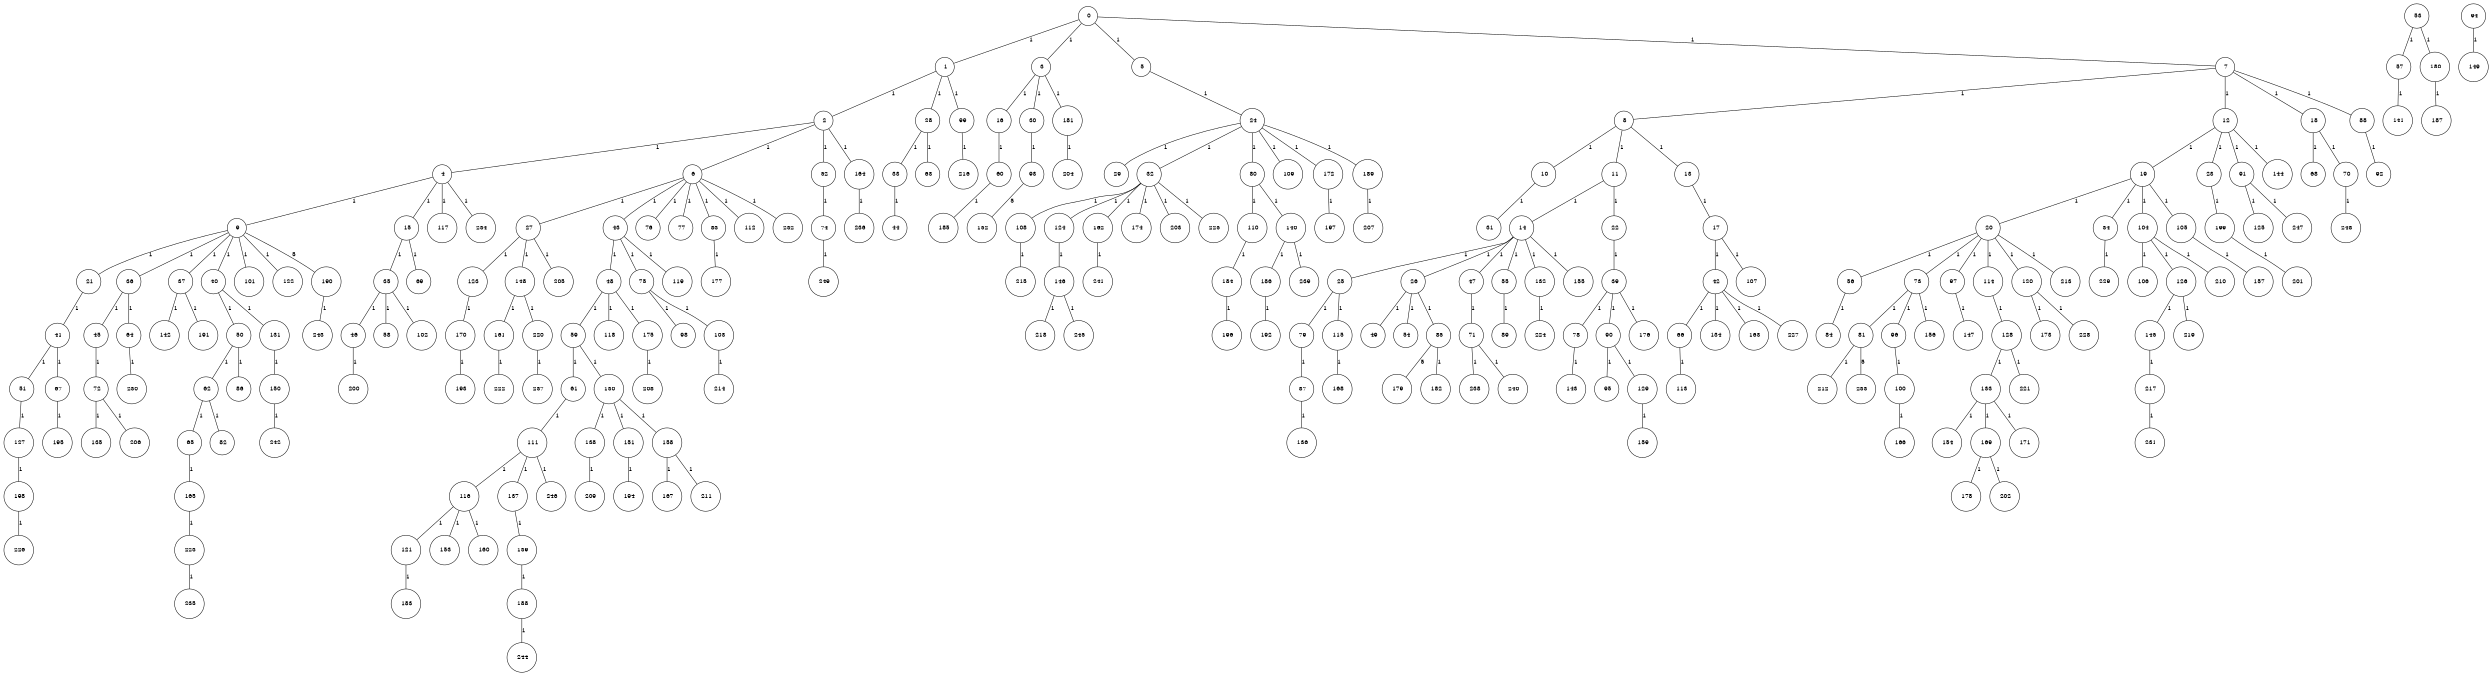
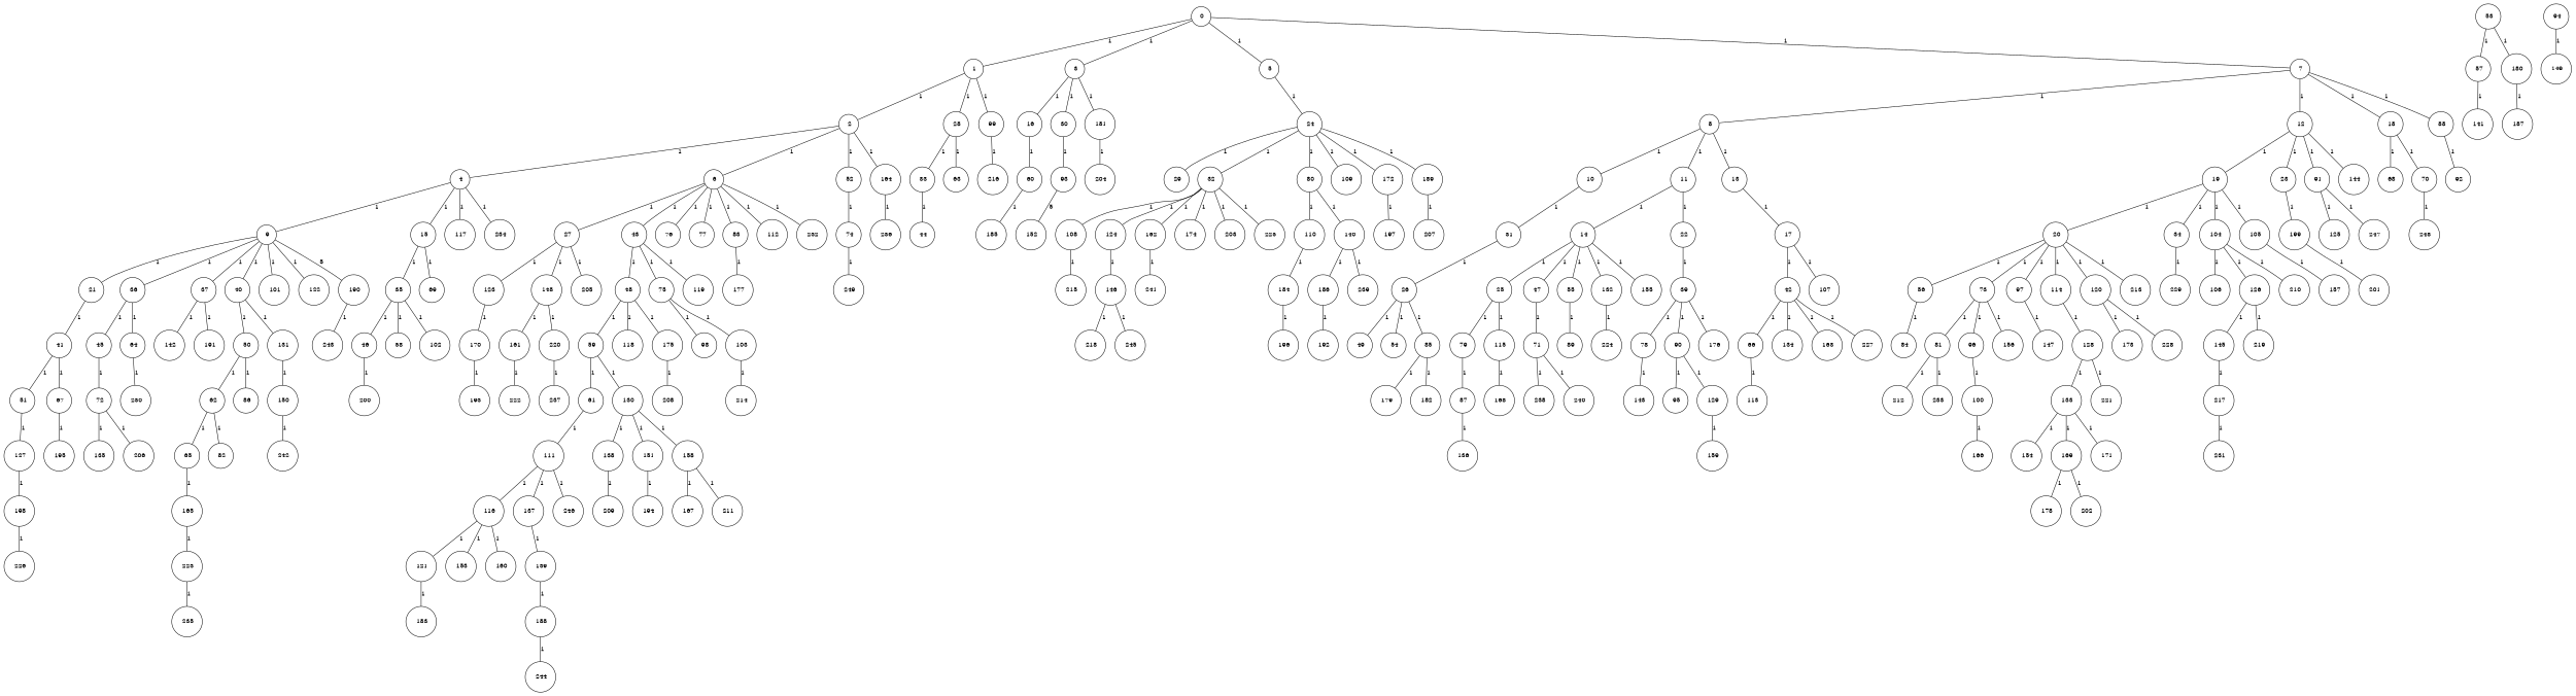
  graph {
    fixedsize="true;"
    node [color=black fontsize=12 hight=.12 shape=circle]
    edge [fontsize=12]
    n1 [label=" 0" width=.12]
    n2 [label=" 1" width=.12]
    n3 [label=" 3" width=.12]
    n4 [label=" 5" width=.12]
    n5 [label=" 7" width=.12]
    n6 [label=" 2" width=.12]
    n7 [label=" 28" width=.12]
    n8 [label=" 99" width=.12]
    n9 [label=" 16" width=.12]
    n10 [label=" 30" width=.12]
    n11 [label=" 181" width=.12]
    n12 [label=" 24" width=.12]
    n13 [label=" 8" width=.12]
    n14 [label=" 12" width=.12]
    n15 [label=" 18" width=.12]
    n16 [label=" 88" width=.12]
    n17 [label=" 4" width=.12]
    n18 [label=" 6" width=.12]
    n19 [label=" 52" width=.12]
    n20 [label=" 164" width=.12]
    n21 [label=" 33" width=.12]
    n22 [label=" 63" width=.12]
    n23 [label=" 216" width=.12]
    n24 [label=" 9" width=.12]
    n25 [label=" 15" width=.12]
    n26 [label=" 117" width=.12]
    n27 [label=" 234" width=.12]
    n28 [label=" 27" width=.12]
    n29 [label=" 43" width=.12]
    n30 [label=" 76" width=.12]
    n31 [label=" 77" width=.12]
    n32 [label=" 83" width=.12]
    n33 [label=" 112" width=.12]
    n34 [label=" 232" width=.12]
    n35 [label=" 74" width=.12]
    n36 [label=" 236" width=.12]
    n37 [label=" 60" width=.12]
    n38 [label=" 93" width=.12]
    n39 [label=" 204" width=.12]
    n40 [label=" 21" width=.12]
    n41 [label=" 36" width=.12]
    n42 [label=" 37" width=.12]
    n43 [label=" 40" width=.12]
    n44 [label=" 101" width=.12]
    n45 [label=" 122" width=.12]
    n46 [label=" 190" width=.12]
    n47 [label=" 35" width=.12]
    n48 [label=" 69" width=.12]
    n49 [label=" 29" width=.12]
    n50 [label=" 32" width=.12]
    n51 [label=" 80" width=.12]
    n52 [label=" 109" width=.12]
    n53 [label=" 172" width=.12]
    n54 [label=" 189" width=.12]
    n55 [label=" 123" width=.12]
    n56 [label=" 148" width=.12]
    n57 [label=" 205" width=.12]
    n58 [label=" 48" width=.12]
    n59 [label=" 75" width=.12]
    n60 [label=" 119" width=.12]
    n61 [label=" 177" width=.12]
    n62 [label=" 10" width=.12]
    n63 [label=" 11" width=.12]
    n64 [label=" 13" width=.12]
    n65 [label=" 19" width=.12]
    n66 [label=" 23" width=.12]
    n67 [label=" 91" width=.12]
    n68 [label=" 144" width=.12]
    n69 [label=" 68" width=.12]
    n70 [label=" 70" width=.12]
    n71 [label=" 92" width=.12]
    n72 [label=" 31" width=.12]
    n73 [label=" 14" width=.12]
    n74 [label=" 22" width=.12]
    n75 [label=" 17" width=.12]
    n76 [label=" 41" width=.12]
    n77 [label=" 45" width=.12]
    n78 [label=" 64" width=.12]
    n79 [label=" 142" width=.12]
    n80 [label=" 191" width=.12]
    n81 [label=" 50" width=.12]
    n82 [label=" 131" width=.12]
    n83 [label=" 243" width=.12]
    n84 [label=" 25" width=.12]
    n85 [label=" 26" width=.12]
    n86 [label=" 47" width=.12]
    n87 [label=" 55" width=.12]
    n88 [label=" 132" width=.12]
    n89 [label=" 155" width=.12]
    n90 [label=" 39" width=.12]
    n91 [label=" 20" width=.12]
    n92 [label=" 34" width=.12]
    n93 [label=" 104" width=.12]
    n94 [label=" 105" width=.12]
    n95 [label=" 199" width=.12]
    n96 [label=" 125" width=.12]
    n97 [label=" 247" width=.12]
    n98 [label=" 42" width=.12]
    n99 [label=" 107" width=.12]
    n100 [label=" 79" width=.12]
    n101 [label=" 115" width=.12]
    n102 [label=" 49" width=.12]
    n103 [label=" 54" width=.12]
    n104 [label=" 85" width=.12]
    n105 [label=" 71" width=.12]
    n106 [label=" 89" width=.12]
    n107 [label=" 224" width=.12]
    n108 [label=" 46" width=.12]
    n109 [label=" 58" width=.12]
    n110 [label=" 102" width=.12]
    n111 [label=" 185" width=.12]
    n112 [label=" 66" width=.12]
    n113 [label=" 134" width=.12]
    n114 [label=" 163" width=.12]
    n115 [label=" 227" width=.12]
    n116 [label=" 248" width=.12]
    n117 [label=" 56" width=.12]
    n118 [label=" 73" width=.12]
    n119 [label=" 97" width=.12]
    n120 [label=" 114" width=.12]
    n121 [label=" 120" width=.12]
    n122 [label=" 213" width=.12]
    n123 [label=" 229" width=.12]
    n124 [label=" 106" width=.12]
    n125 [label=" 126" width=.12]
    n126 [label=" 210" width=.12]
    n127 [label=" 157" width=.12]
    n128 [label=" 84" width=.12]
    n129 [label=" 81" width=.12]
    n130 [label=" 96" width=.12]
    n131 [label=" 156" width=.12]
    n132 [label=" 147" width=.12]
    n133 [label=" 128" width=.12]
    n134 [label=" 173" width=.12]
    n135 [label=" 228" width=.12]
    n136 [label=" 51" width=.12]
    n137 [label=" 67" width=.12]
    n138 [label=" 78" width=.12]
    n139 [label=" 90" width=.12]
    n140 [label=" 176" width=.12]
    n141 [label=" 201" width=.12]
    n142 [label=" 108" width=.12]
    n143 [label=" 124" width=.12]
    n144 [label=" 162" width=.12]
    n145 [label=" 174" width=.12]
    n146 [label=" 203" width=.12]
    n147 [label=" 225" width=.12]
    n148 [label=" 110" width=.12]
    n149 [label=" 140" width=.12]
    n150 [label=" 197" width=.12]
    n151 [label=" 207" width=.12]
    n152 [label=" 87" width=.12]
    n153 [label=" 168" width=.12]
    n154 [label=" 179" width=.12]
    n155 [label=" 182" width=.12]
    n156 [label=" 170" width=.12]
    n157 [label=" 161" width=.12]
    n158 [label=" 220" width=.12]
    n159 [label=" 44" width=.12]
    n160 [label=" 152" width=.12]
    n161 [label=" 215" width=.12]
    n162 [label=" 146" width=.12]
    n163 [label=" 241" width=.12]
    n164 [label=" 200" width=.12]
    n165 [label=" 72" width=.12]
    n166 [label=" 230" width=.12]
    n167 [label=" 53" width=.12]
    n168 [label=" 57" width=.12]
    n169 [label=" 180" width=.12]
    n170 [label=" 94" width=.12]
    n171 [label=" 149" width=.12]
    n172 [label=" 143" width=.12]
    n173 [label=" 95" width=.12]
    n174 [label=" 129" width=.12]
    n175 [label=" 62" width=.12]
    n176 [label=" 86" width=.12]
    n177 [label=" 150" width=.12]
    n178 [label=" 127" width=.12]
    n179 [label=" 195" width=.12]
    n180 [label=" 113" width=.12]
    n181 [label=" 59" width=.12]
    n182 [label=" 118" width=.12]
    n183 [label=" 175" width=.12]
    n184 [label=" 98" width=.12]
    n185 [label=" 103" width=.12]
    n186 [label=" 135" width=.12]
    n187 [label=" 206" width=.12]
    n188 [label=" 238" width=.12]
    n189 [label=" 240" width=.12]
    n190 [label=" 61" width=.12]
    n191 [label=" 130" width=.12]
    n192 [label=" 208" width=.12]
    n193 [label=" 65" width=.12]
    n194 [label=" 82" width=.12]
    n195 [label=" 198" width=.12]
    n196 [label=" 249" width=.12]
    n197 [label=" 141" width=.12]
    n198 [label=" 187" width=.12]
    n199 [label=" 111" width=.12]
    n200 [label=" 138" width=.12]
    n201 [label=" 151" width=.12]
    n202 [label=" 158" width=.12]
    n203 [label=" 116" width=.12]
    n204 [label=" 137" width=.12]
    n205 [label=" 246" width=.12]
    n206 [label=" 165" width=.12]
    n207 [label=" 223" width=.12]
    n208 [label=" 212" width=.12]
    n209 [label=" 233" width=.12]
    n210 [label=" 100" width=.12]
    n211 [label=" 214" width=.12]
    n212 [label=" 136" width=.12]
    n213 [label=" 184" width=.12]
    n214 [label=" 186" width=.12]
    n215 [label=" 239" width=.12]
    n216 [label=" 159" width=.12]
    n217 [label=" 166" width=.12]
    n218 [label=" 145" width=.12]
    n219 [label=" 219" width=.12]
    n220 [label=" 196" width=.12]
    n221 [label=" 121" width=.12]
    n222 [label=" 153" width=.12]
    n223 [label=" 160" width=.12]
    n224 [label=" 139" width=.12]
    n225 [label=" 133" width=.12]
    n226 [label=" 221" width=.12]
    n227 [label=" 183" width=.12]
    n228 [label=" 193" width=.12]
    n229 [label=" 218" width=.12]
    n230 [label=" 245" width=.12]
    n231 [label=" 217" width=.12]
    n232 [label=" 226" width=.12]
    n233 [label=" 154" width=.12]
    n234 [label=" 169" width=.12]
    n235 [label=" 171" width=.12]
    n236 [label=" 209" width=.12]
    n237 [label=" 194" width=.12]
    n238 [label=" 167" width=.12]
    n239 [label=" 211" width=.12]
    n240 [label=" 242" width=.12]
    n241 [label=" 178" width=.12]
    n242 [label=" 202" width=.12]
    n243 [label=" 188" width=.12]
    n244 [label=" 244" width=.12]
    n245 [label=" 192" width=.12]
    n246 [label=" 231" width=.12]
    n247 [label=" 222" width=.12]
    n248 [label=" 237" width=.12]
    n249 [label=" 235" width=.12]
    n1 -- n2 [label=1]
    n1 -- n3 [label=1]
    n1 -- n4 [label=1]
    n1 -- n5 [label=1]
    n2 -- n6 [label=1]
    n2 -- n7 [label=1]
    n2 -- n8 [label=1]
    n3 -- n9 [label=1]
    n3 -- n10 [label=1]
    n3 -- n11 [label=1]
    n4 -- n12 [label=1]
    n5 -- n13 [label=1]
    n5 -- n14 [label=1]
    n5 -- n15 [label=1]
    n5 -- n16 [label=1]
    n6 -- n17 [label=1]
    n6 -- n18 [label=1]
    n6 -- n19 [label=1]
    n6 -- n20 [label=1]
    n7 -- n21 [label=1]
    n7 -- n22 [label=1]
    n8 -- n23 [label=1]
    n9 -- n37 [label=1]
    n10 -- n38 [label=1]
    n11 -- n39 [label=1]
    n12 -- n49 [label=1]
    n12 -- n50 [label=1]
    n12 -- n51 [label=1]
    n12 -- n52 [label=1]
    n12 -- n53 [label=1]
    n12 -- n54 [label=1]
    n13 -- n62 [label=1]
    n13 -- n63 [label=1]
    n13 -- n64 [label=1]
    n14 -- n65 [label=1]
    n14 -- n66 [label=1]
    n14 -- n67 [label=1]
    n14 -- n68 [label=1]
    n15 -- n69 [label=1]
    n15 -- n70 [label=1]
    n16 -- n71 [label=1]
    n17 -- n24 [label=1]
    n17 -- n25 [label=1]
    n17 -- n26 [label=1]
    n17 -- n27 [label=1]
    n18 -- n28 [label=1]
    n18 -- n29 [label=1]
    n18 -- n30 [label=1]
    n18 -- n31 [label=1]
    n18 -- n32 [label=1]
    n18 -- n33 [label=1]
    n18 -- n34 [label=1]
    n19 -- n35 [label=1]
    n20 -- n36 [label=1]
    n21 -- n159 [label=1]
    n24 -- n40 [label=1]
    n24 -- n41 [label=1]
    n24 -- n42 [label=1]
    n24 -- n43 [label=1]
    n24 -- n44 [label=1]
    n24 -- n45 [label=1]
    n24 -- n46 [label=5]
    n25 -- n47 [label=1]
    n25 -- n48 [label=1]
    n28 -- n55 [label=1]
    n28 -- n56 [label=1]
    n28 -- n57 [label=1]
    n29 -- n58 [label=1]
    n29 -- n59 [label=1]
    n29 -- n60 [label=1]
    n32 -- n61 [label=1]
    n35 -- n196 [label=1]
    n37 -- n111 [label=1]
    n38 -- n160 [label=5]
    n40 -- n76 [label=1]
    n41 -- n77 [label=1]
    n41 -- n78 [label=1]
    n42 -- n79 [label=1]
    n42 -- n80 [label=1]
    n43 -- n81 [label=1]
    n43 -- n82 [label=1]
    n46 -- n83 [label=1]
    n47 -- n108 [label=1]
    n47 -- n109 [label=1]
    n47 -- n110 [label=1]
    n50 -- n142 [label=1]
    n50 -- n143 [label=1]
    n50 -- n144 [label=1]
    n50 -- n145 [label=1]
    n50 -- n146 [label=1]
    n50 -- n147 [label=1]
    n51 -- n148 [label=1]
    n51 -- n149 [label=1]
    n53 -- n150 [label=1]
    n54 -- n151 [label=1]
    n55 -- n156 [label=1]
    n56 -- n157 [label=1]
    n56 -- n158 [label=1]
    n58 -- n181 [label=1]
    n58 -- n182 [label=1]
    n58 -- n183 [label=1]
    n59 -- n184 [label=1]
    n59 -- n185 [label=1]
    n62 -- n72 [label=1]
    n63 -- n73 [label=1]
    n63 -- n74 [label=1]
    n64 -- n75 [label=1]
    n65 -- n91 [label=1]
    n65 -- n92 [label=1]
    n65 -- n93 [label=1]
    n65 -- n94 [label=1]
    n66 -- n95 [label=1]
    n67 -- n96 [label=1]
    n67 -- n97 [label=1]
    n70 -- n116 [label=1]
    n73 -- n84 [label=1]
-   n73 -- n85 [label=1]
+   n72 -- n85 [label=1]
    n73 -- n86 [label=1]
    n73 -- n87 [label=1]
    n73 -- n88 [label=1]
    n73 -- n89 [label=1]
    n74 -- n90 [label=1]
    n75 -- n98 [label=1]
    n75 -- n99 [label=1]
    n76 -- n136 [label=1]
    n76 -- n137 [label=1]
    n77 -- n165 [label=1]
    n78 -- n166 [label=1]
    n81 -- n175 [label=1]
    n81 -- n176 [label=1]
    n82 -- n177 [label=1]
    n84 -- n100 [label=1]
    n84 -- n101 [label=1]
    n85 -- n102 [label=1]
    n85 -- n103 [label=1]
    n85 -- n104 [label=1]
    n86 -- n105 [label=1]
    n87 -- n106 [label=1]
    n88 -- n107 [label=1]
    n90 -- n138 [label=1]
    n90 -- n139 [label=1]
    n90 -- n140 [label=1]
    n91 -- n117 [label=1]
    n91 -- n118 [label=1]
    n91 -- n119 [label=1]
    n91 -- n120 [label=1]
    n91 -- n121 [label=1]
    n91 -- n122 [label=1]
    n92 -- n123 [label=1]
    n93 -- n124 [label=1]
    n93 -- n125 [label=1]
    n93 -- n126 [label=1]
    n94 -- n127 [label=1]
    n95 -- n141 [label=1]
    n98 -- n112 [label=1]
    n98 -- n113 [label=1]
    n98 -- n114 [label=1]
    n98 -- n115 [label=1]
    n100 -- n152 [label=1]
    n101 -- n153 [label=1]
-   n104 -- n154 [label=5]
+   n104 -- n154 [label=1]
    n104 -- n155 [label=1]
    n105 -- n188 [label=1]
    n105 -- n189 [label=1]
    n108 -- n164 [label=1]
    n112 -- n180 [label=1]
    n117 -- n128 [label=1]
    n118 -- n129 [label=1]
    n118 -- n130 [label=1]
    n118 -- n131 [label=1]
    n119 -- n132 [label=1]
    n120 -- n133 [label=1]
    n121 -- n134 [label=1]
    n121 -- n135 [label=1]
    n125 -- n218 [label=1]
    n125 -- n219 [label=1]
    n129 -- n208 [label=1]
-   n129 -- n209 [label=5]
+   n129 -- n209 [label=1]
    n130 -- n210 [label=1]
    n133 -- n225 [label=1]
    n133 -- n226 [label=1]
    n136 -- n178 [label=1]
    n137 -- n179 [label=1]
    n138 -- n172 [label=1]
    n139 -- n173 [label=1]
    n139 -- n174 [label=1]
    n142 -- n161 [label=1]
    n143 -- n162 [label=1]
    n144 -- n163 [label=1]
    n148 -- n213 [label=1]
    n149 -- n214 [label=1]
    n149 -- n215 [label=1]
    n152 -- n212 [label=1]
    n156 -- n228 [label=1]
    n157 -- n247 [label=1]
    n158 -- n248 [label=1]
    n162 -- n229 [label=1]
    n162 -- n230 [label=1]
    n165 -- n186 [label=1]
    n165 -- n187 [label=1]
    n167 -- n168 [label=1]
    n167 -- n169 [label=1]
    n168 -- n197 [label=1]
    n169 -- n198 [label=1]
    n170 -- n171 [label=1]
    n174 -- n216 [label=1]
    n175 -- n193 [label=1]
    n175 -- n194 [label=1]
    n177 -- n240 [label=1]
    n178 -- n195 [label=1]
    n181 -- n190 [label=1]
    n181 -- n191 [label=1]
    n183 -- n192 [label=1]
    n185 -- n211 [label=1]
    n190 -- n199 [label=1]
    n191 -- n200 [label=1]
    n191 -- n201 [label=1]
    n191 -- n202 [label=1]
    n193 -- n206 [label=1]
    n195 -- n232 [label=1]
    n199 -- n203 [label=1]
    n199 -- n204 [label=1]
    n199 -- n205 [label=1]
    n200 -- n236 [label=1]
    n201 -- n237 [label=1]
    n202 -- n238 [label=1]
    n202 -- n239 [label=1]
    n203 -- n221 [label=1]
    n203 -- n222 [label=1]
    n203 -- n223 [label=1]
    n204 -- n224 [label=1]
    n206 -- n207 [label=1]
    n207 -- n249 [label=1]
    n210 -- n217 [label=1]
    n213 -- n220 [label=1]
    n214 -- n245 [label=1]
    n218 -- n231 [label=1]
    n221 -- n227 [label=1]
    n224 -- n243 [label=1]
    n225 -- n233 [label=1]
    n225 -- n234 [label=1]
    n225 -- n235 [label=1]
    n231 -- n246 [label=1]
    n234 -- n241 [label=1]
    n234 -- n242 [label=1]
    n243 -- n244 [label=1]
  }
